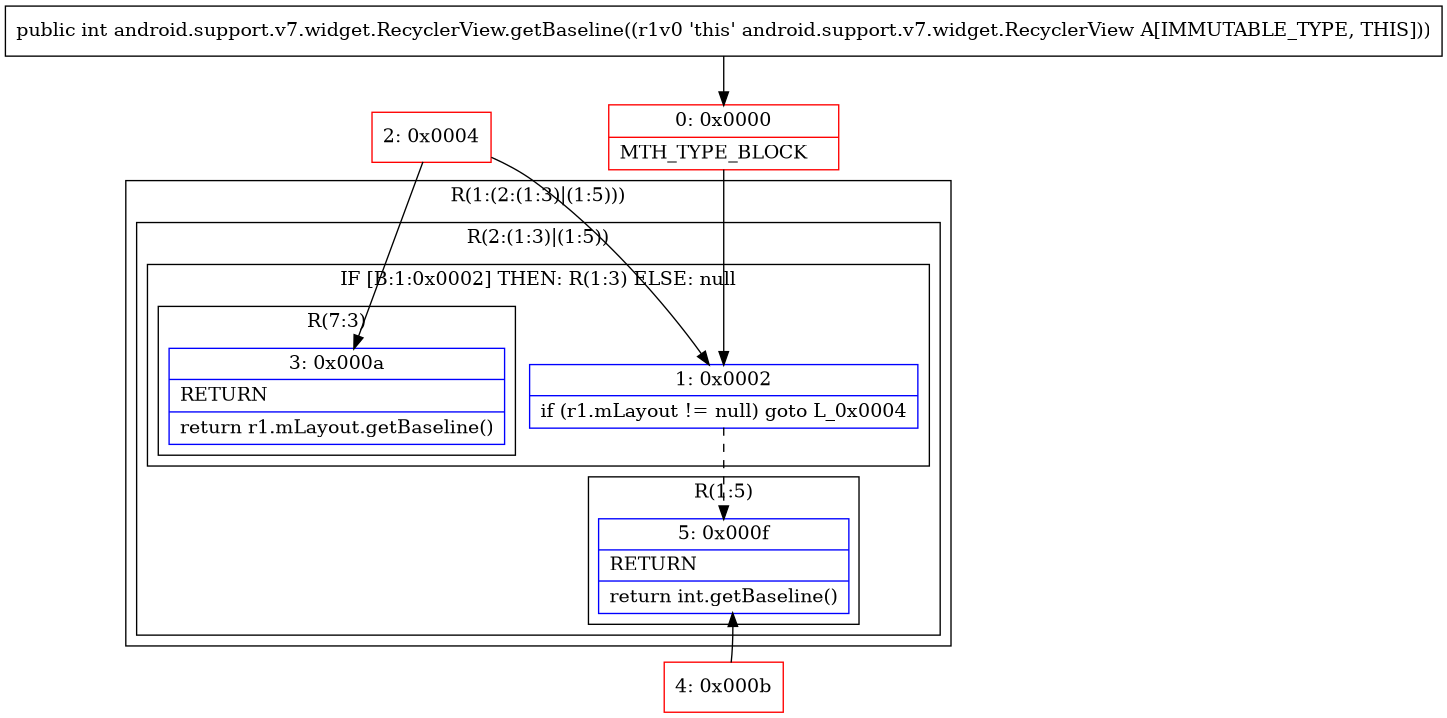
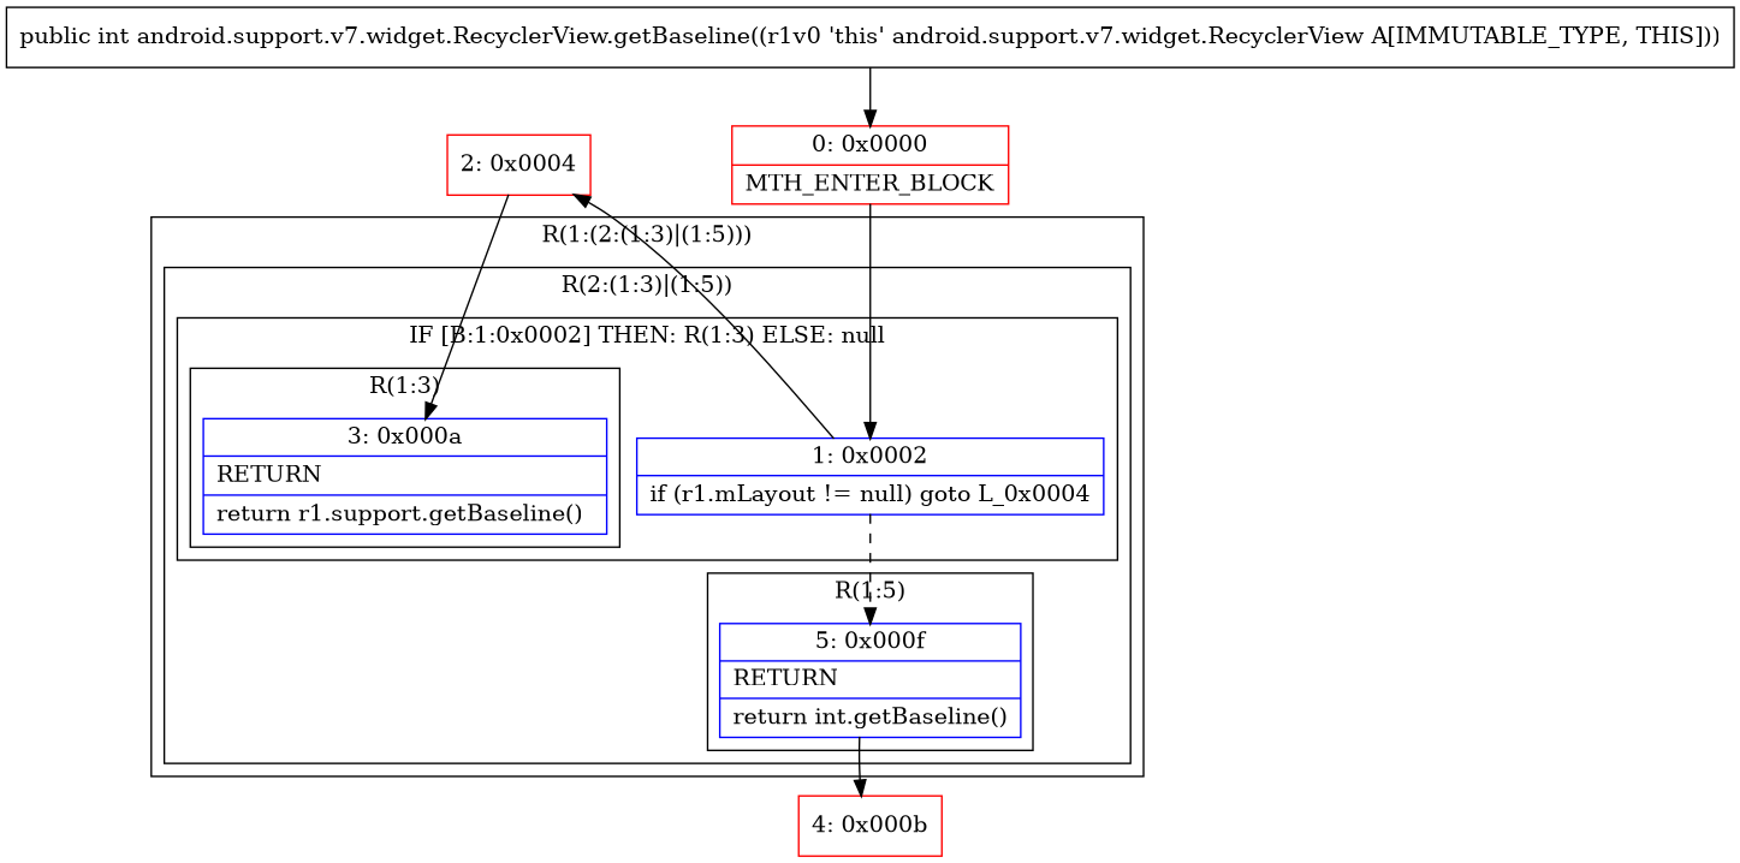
  digraph {
    node [color=blue shape=record]
-   n1 [label="{3\:\ 0x000a|RETURN\l|return r1.mLayout.getBaseline()\l}"]
+   n1 [label="{3\:\ 0x000a|RETURN\l|return r1.support.getBaseline()\l}"]
    n2 [label="{1\:\ 0x0002|if (r1.mLayout != null) goto L_0x0004\l}"]
    n3 [label="{5\:\ 0x000f|RETURN\l|return int.getBaseline()\l}"]
    n4 [color=red label="{2\:\ 0x0004}"]
    n5 [color=red label="{4\:\ 0x000b}"]
-   n6 [color=red label="{0\:\ 0x0000|MTH_TYPE_BLOCK\l}"]
+   n6 [color=red label="{0\:\ 0x0000|MTH_ENTER_BLOCK\l}"]
    n7 [label="{public int android.support.v7.widget.RecyclerView.getBaseline((r1v0 'this' android.support.v7.widget.RecyclerView A[IMMUTABLE_TYPE, THIS])) }" color=""]
    subgraph cluster_1 {
      label="R(1:(2:(1:3)|(1:5)))"
      subgraph cluster_2 {
        label="R(2:(1:3)|(1:5))"
        subgraph cluster_3 {
          label="IF [B:1:0x0002] THEN: R(1:3) ELSE: null"
          n2
          subgraph cluster_4 {
-           label="R(7:3)"
+           label="R(1:3)"
            n1
          }
        }
        subgraph cluster_5 {
          label="R(1:5)"
          n3
        }
      }
    }
    n2 -> n3 [style=dashed]
-   n4 -> n2
+   n2 -> n4
    n4 -> n1
-   n5 -> n3
+   n3 -> n5
    n6 -> n2
    n7 -> n6
  }
